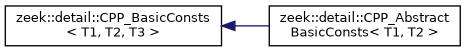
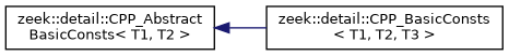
  digraph {
    rankdir=LR
    node [color=black fillcolor=white fontname=Helvetica fontsize=10 shape=record style=filled]
    n1 [height=0.2 label="zeek::detail::CPP_Abstract\lBasicConsts\< T1, T2 \>" width=0.4]
    n2 [height=0.2 label="zeek::detail::CPP_BasicConsts\l\< T1, T2, T3 \>" width=0.4]
-   n2 -> n1 [color=midnightblue dir=back fontname=Helvetica fontsize=10 labelfontname=Helvetica labelfontsize=10 style=solid]
+   n1 -> n2 [color=midnightblue dir=back fontname=Helvetica fontsize=10 labelfontname=Helvetica labelfontsize=10 style=solid]
  }
